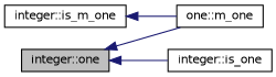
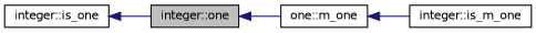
  digraph {
    rankdir=LR
    node [color=black fillcolor=white fontname=Helvetica fontsize=10 shape=record style=filled]
    edge [color=midnightblue dir=back fontname=Helvetica fontsize=10 labelfontname=Helvetica labelfontsize=10 style=solid]
    n1 [fillcolor=grey75 fontcolor=black height=0.2 label="integer::one" width=0.4]
    n2 [height=0.2 label="one::m_one" width=0.4]
    n3 [height=0.2 label="integer::is_one" width=0.4]
    n4 [height=0.2 label="integer::is_m_one" width=0.4]
    n1 -> n2
-   n1 -> n3
-   n4 -> n2
+   n3 -> n1
+   n2 -> n4
  }
